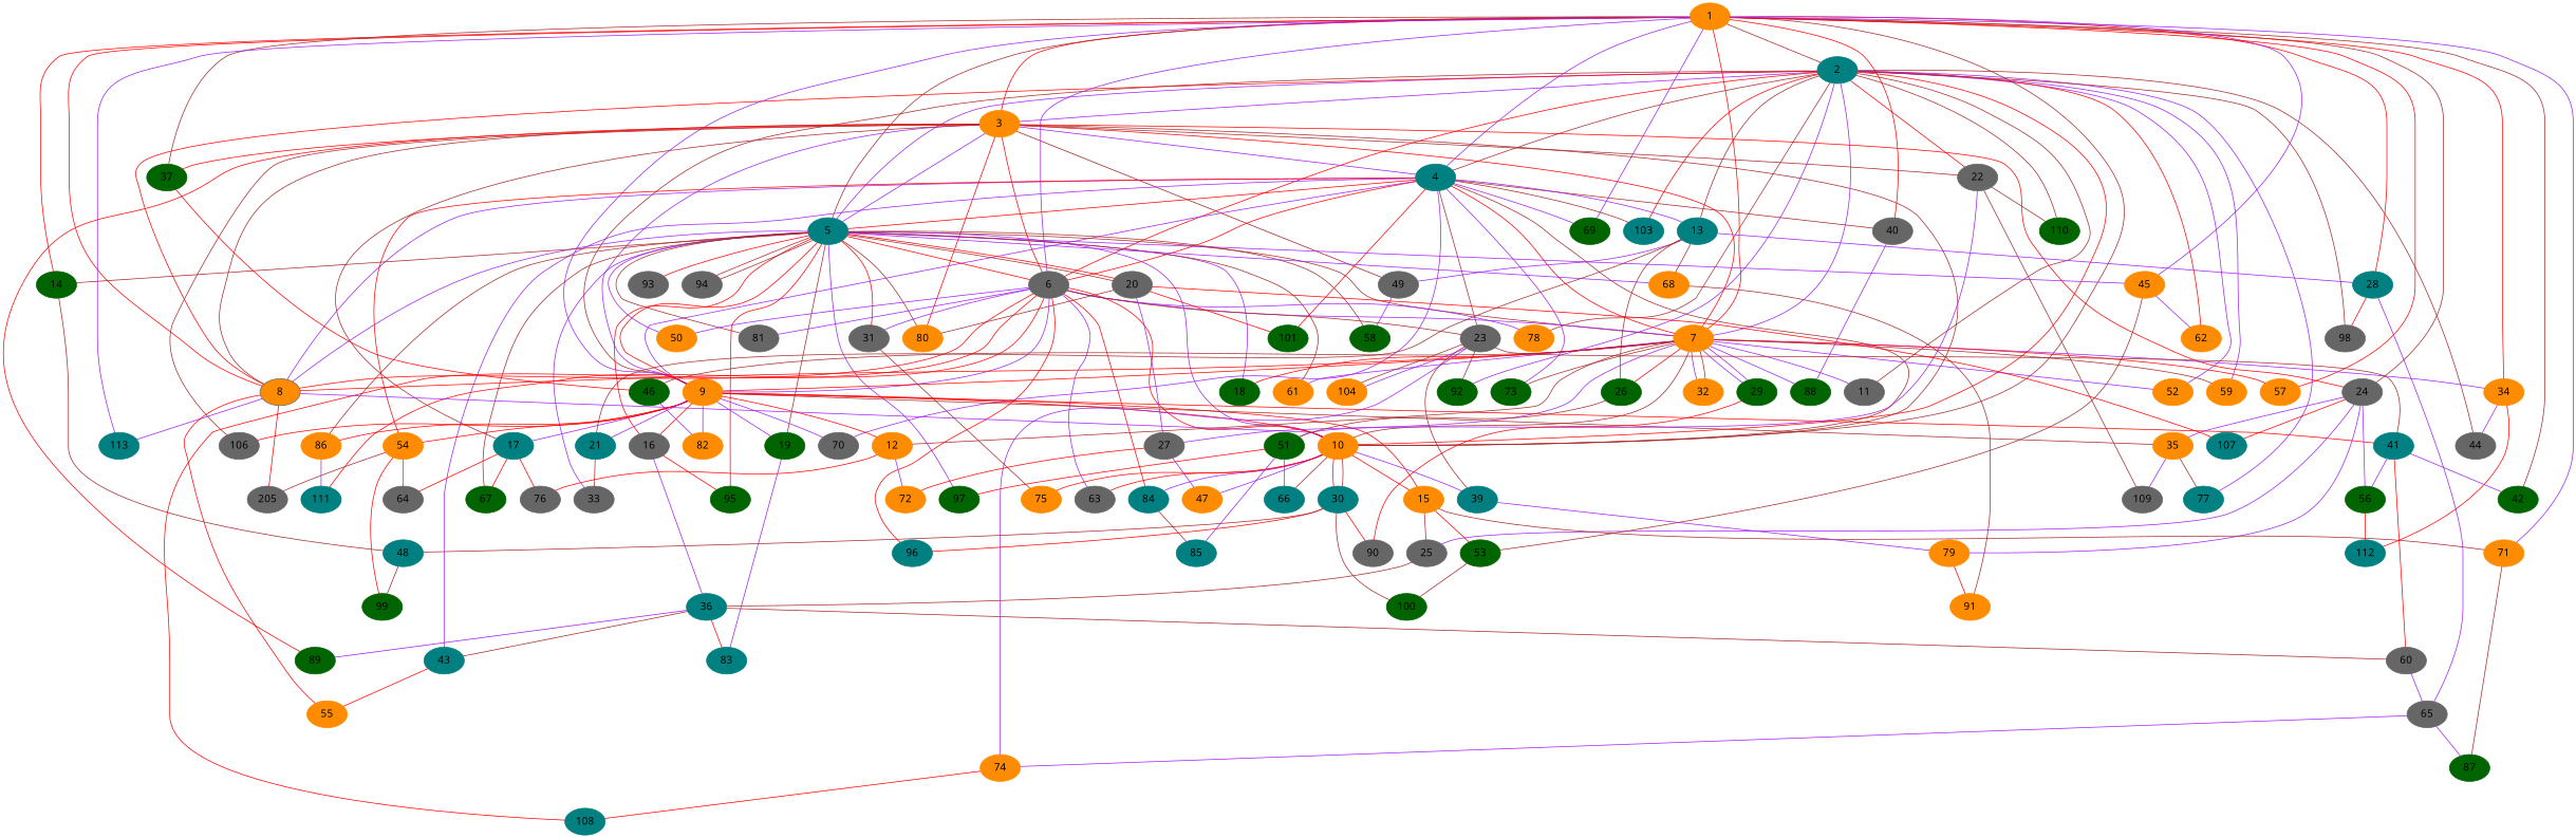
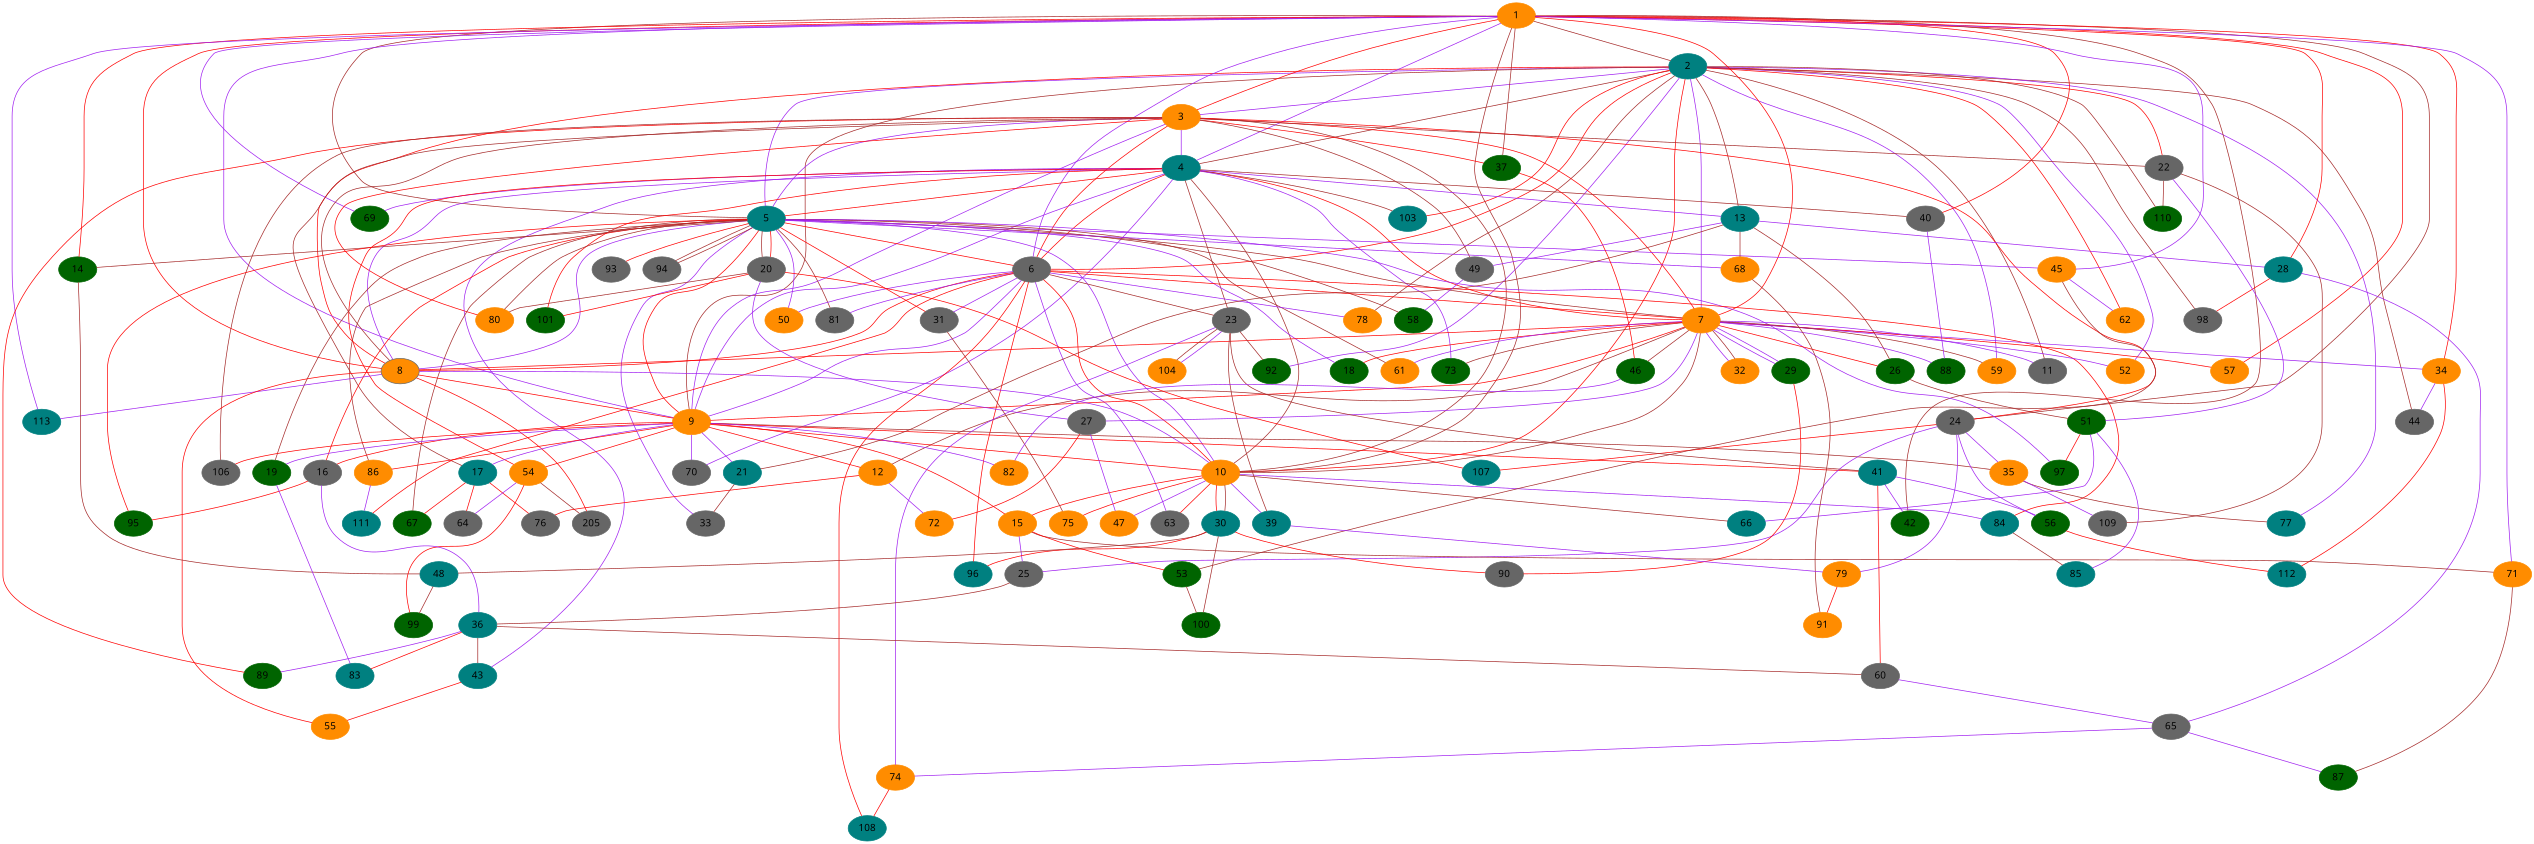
  graph {
    fontname="Noto Sans"
    node [color=darkorange fontname="Noto Sans" style=filled]
    edge [color=purple fontname="Noto Sans"]
    2 [color=teal]
    1
    3
    4 [color=teal]
    5 [color=teal]
    6 [color=gray40]
    7
    8 [color=gray40 fillcolor=darkorange]
    9
    10
    14 [color=darkgreen]
    24 [color=gray40]
    28 [color=teal]
    34
    37 [color=darkgreen]
    40 [color=gray40]
    42 [color=darkgreen]
    45
    57
    69 [color=darkgreen]
    71
    113 [color=teal]
    11 [color=gray40]
    13 [color=teal]
    22 [color=gray40]
    44 [color=gray40]
    52
    59
    62
    77 [color=teal]
    78
    92 [color=darkgreen]
    98 [color=gray40]
    103 [color=teal]
    110 [color=darkgreen]
    17 [color=teal]
    49 [color=gray40]
    80
    89 [color=darkgreen]
    106 [color=gray40]
    23 [color=gray40]
    43 [color=teal]
    54
    70 [color=gray40]
    73 [color=darkgreen]
    101 [color=darkgreen]
    16 [color=gray40]
    18 [color=darkgreen]
    19 [color=darkgreen]
    20 [color=gray40]
    31 [color=gray40]
    33 [color=gray40]
    50
    58 [color=darkgreen]
    61
    67 [color=darkgreen]
    68
    81 [color=gray40]
    86
    93 [color=gray40]
    94 [color=gray40]
    95 [color=darkgreen]
    97 [color=darkgreen]
    63 [color=gray40]
    84 [color=teal]
    96 [color=teal]
    108 [color=teal]
    111 [color=teal]
    12
    26 [color=darkgreen]
    27 [color=gray40]
    29 [color=darkgreen]
    32
    46 [color=darkgreen]
    88 [color=darkgreen]
    55
    n77 [color=gray40 label=205]
    15
    21 [color=teal]
    35
    41 [color=teal]
    82
    30 [color=teal]
    39 [color=teal]
    47
    66 [color=teal]
    75
    48 [color=teal]
    25 [color=gray40]
    107 [color=teal]
    56 [color=darkgreen]
    79
    65 [color=gray40]
    112 [color=teal]
    53 [color=darkgreen]
    87 [color=darkgreen]
    51 [color=darkgreen]
    109 [color=gray40]
    76 [color=gray40]
    64 [color=gray40]
    74
    104
    99 [color=darkgreen]
    36 [color=teal]
    83 [color=teal]
    91
    85 [color=teal]
    72
    90 [color=gray40]
    60 [color=gray40]
    100 [color=darkgreen]
    2 -- 3
    2 -- 4 [color=brown]
    2 -- 5
    2 -- 6 [color=red]
    2 -- 7
    2 -- 8 [color=red]
    2 -- 9 [color=brown]
    2 -- 10 [color=red]
    2 -- 11 [color=brown]
    2 -- 13 [color=brown]
    2 -- 22 [color=red]
    2 -- 44 [color=brown]
    2 -- 52
    2 -- 59
    2 -- 62 [color=red]
    2 -- 77
    2 -- 78 [color=brown]
    2 -- 92
    2 -- 98 [color=brown]
    2 -- 103 [color=red]
    2 -- 110 [color=brown]
    1 -- 2 [color=brown]
    1 -- 3 [color=red]
    1 -- 4
    1 -- 5 [color=brown]
    1 -- 6
    1 -- 7 [color=red]
    1 -- 8 [color=red]
    1 -- 9
    1 -- 10 [color=brown]
    1 -- 14 [color=red]
    1 -- 24 [color=brown]
    1 -- 28 [color=red]
    1 -- 34 [color=red]
    1 -- 37 [color=brown]
    1 -- 40 [color=red]
    1 -- 42 [color=brown]
    1 -- 45
    1 -- 57 [color=red]
    1 -- 69
    1 -- 71
    1 -- 113
    3 -- 4
    3 -- 5
    3 -- 6 [color=red]
    3 -- 7 [color=red]
    3 -- 8 [color=brown]
    3 -- 9
    3 -- 10 [color=brown]
    3 -- 24 [color=red]
    3 -- 37 [color=red]
    3 -- 22 [color=brown]
    3 -- 17 [color=brown]
    3 -- 49 [color=brown]
    3 -- 80 [color=red]
    3 -- 89 [color=red]
    3 -- 106 [color=brown]
    4 -- 5 [color=red]
    4 -- 6 [color=red]
    4 -- 7 [color=red]
    4 -- 8
    4 -- 9
    4 -- 10 [color=brown]
    4 -- 40 [color=brown]
    4 -- 69
    4 -- 13
    4 -- 103 [color=brown]
    4 -- 23 [color=brown]
    4 -- 43
    4 -- 54 [color=red]
    4 -- 70
    4 -- 73
    4 -- 101 [color=red]
    5 -- 6 [color=red]
    5 -- 7 [color=brown]
    5 -- 8
    5 -- 9 [color=red]
    5 -- 10
    5 -- 14 [color=brown]
    5 -- 45
    5 -- 80 [color=brown]
    5 -- 16 [color=red]
    5 -- 18
    5 -- 19 [color=brown]
    5 -- 20 [color=brown]
    5 -- 20 [color=red]
    5 -- 31 [color=red]
    5 -- 33
    5 -- 50
    5 -- 58 [color=brown]
    5 -- 61 [color=brown]
    5 -- 67 [color=brown]
    5 -- 68
    5 -- 81 [color=brown]
    5 -- 86 [color=brown]
    5 -- 93 [color=red]
    5 -- 94 [color=brown]
    5 -- 94 [color=brown]
    5 -- 95 [color=red]
    5 -- 97
-   6 -- 7
+   6 -- 7 [color=red]
    6 -- 8 [color=red]
    6 -- 9
    6 -- 10 [color=red]
    6 -- 78
    6 -- 23 [color=brown]
    6 -- 31
    6 -- 50
    6 -- 81
    6 -- 63
    6 -- 84 [color=red]
    6 -- 96 [color=red]
    6 -- 108 [color=red]
    6 -- 111 [color=red]
    7 -- 8 [color=red]
    7 -- 9 [color=red]
    7 -- 10 [color=brown]
    7 -- 34
    7 -- 57 [color=red]
    7 -- 11
    7 -- 52
    7 -- 59 [color=brown]
    7 -- 73 [color=brown]
    7 -- 18 [color=red]
    7 -- 61
    7 -- 12 [color=brown]
    7 -- 26 [color=red]
    7 -- 27
    7 -- 29
    7 -- 29
    7 -- 32
    7 -- 32 [color=brown]
    7 -- 46 [color=brown]
    7 -- 88
+   8 -- 9 [color=red]
    8 -- 10
    8 -- 113
    8 -- 55 [color=red]
    8 -- n77 [color=red]
    9 -- 10 [color=red]
    9 -- 17
    9 -- 106 [color=red]
    9 -- 54 [color=red]
    9 -- 70
    9 -- 16 [color=red]
    9 -- 19
    9 -- 86 [color=red]
    9 -- 12 [color=red]
    9 -- 15 [color=red]
    9 -- 21
    9 -- 35 [color=brown]
    9 -- 41 [color=red]
    9 -- 82
    10 -- 63 [color=red]
    10 -- 84
    10 -- 15 [color=red]
    10 -- 30 [color=red]
    10 -- 30 [color=brown]
    10 -- 39
    10 -- 47
    10 -- 66 [color=brown]
    10 -- 75 [color=red]
    14 -- 48 [color=brown]
    24 -- 35
    24 -- 25
    24 -- 107 [color=red]
    24 -- 56
    24 -- 79
    28 -- 98 [color=red]
    28 -- 65
    34 -- 44
    34 -- 112 [color=red]
    37 -- 46 [color=red]
    40 -- 88
    45 -- 62
    45 -- 53 [color=brown]
    71 -- 87 [color=brown]
    13 -- 28
    13 -- 49
    13 -- 68 [color=brown]
    13 -- 26 [color=brown]
    13 -- 21 [color=brown]
    22 -- 110 [color=brown]
    22 -- 51
    22 -- 109 [color=brown]
    17 -- 67 [color=red]
    17 -- 76 [color=red]
    17 -- 64 [color=red]
    49 -- 58
    23 -- 92 [color=brown]
    23 -- 41 [color=brown]
    23 -- 39 [color=brown]
    23 -- 74
    23 -- 104 [color=brown]
    23 -- 104
    43 -- 55 [color=red]
    54 -- n77 [color=brown]
    54 -- 64
    54 -- 99 [color=red]
    16 -- 95 [color=red]
    16 -- 36
    19 -- 83
    20 -- 80 [color=brown]
    20 -- 101 [color=red]
    20 -- 27
    20 -- 107 [color=red]
    31 -- 75 [color=brown]
    68 -- 91 [color=brown]
    86 -- 111
    84 -- 85 [color=brown]
    12 -- 76 [color=red]
    12 -- 72
    26 -- 51 [color=brown]
    27 -- 47
    27 -- 72 [color=red]
    29 -- 90 [color=red]
    46 -- 82
    15 -- 71 [color=brown]
-   15 -- 25 [color=brown]
+   15 -- 25
    15 -- 53 [color=red]
    21 -- 33 [color=brown]
    35 -- 77 [color=brown]
    35 -- 109
    41 -- 42
    41 -- 56
    41 -- 60 [color=red]
    30 -- 96 [color=red]
    30 -- 48 [color=brown]
    30 -- 90 [color=red]
    30 -- 100 [color=brown]
    39 -- 79
    48 -- 99 [color=brown]
    25 -- 36 [color=brown]
    56 -- 112 [color=red]
    79 -- 91 [color=red]
    65 -- 87
    65 -- 74
    53 -- 100 [color=brown]
    51 -- 97 [color=red]
    51 -- 66
    51 -- 85
    74 -- 108 [color=red]
    36 -- 89
    36 -- 43 [color=brown]
    36 -- 83 [color=red]
    36 -- 60 [color=brown]
    60 -- 65
  }
